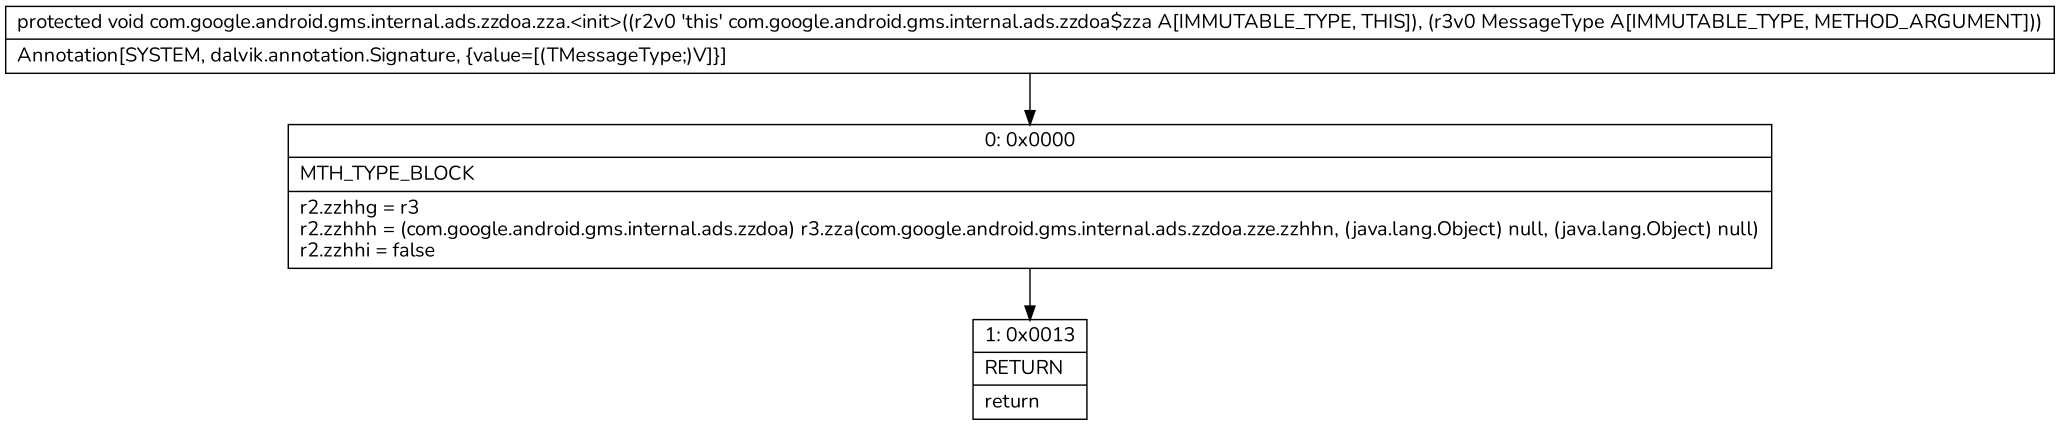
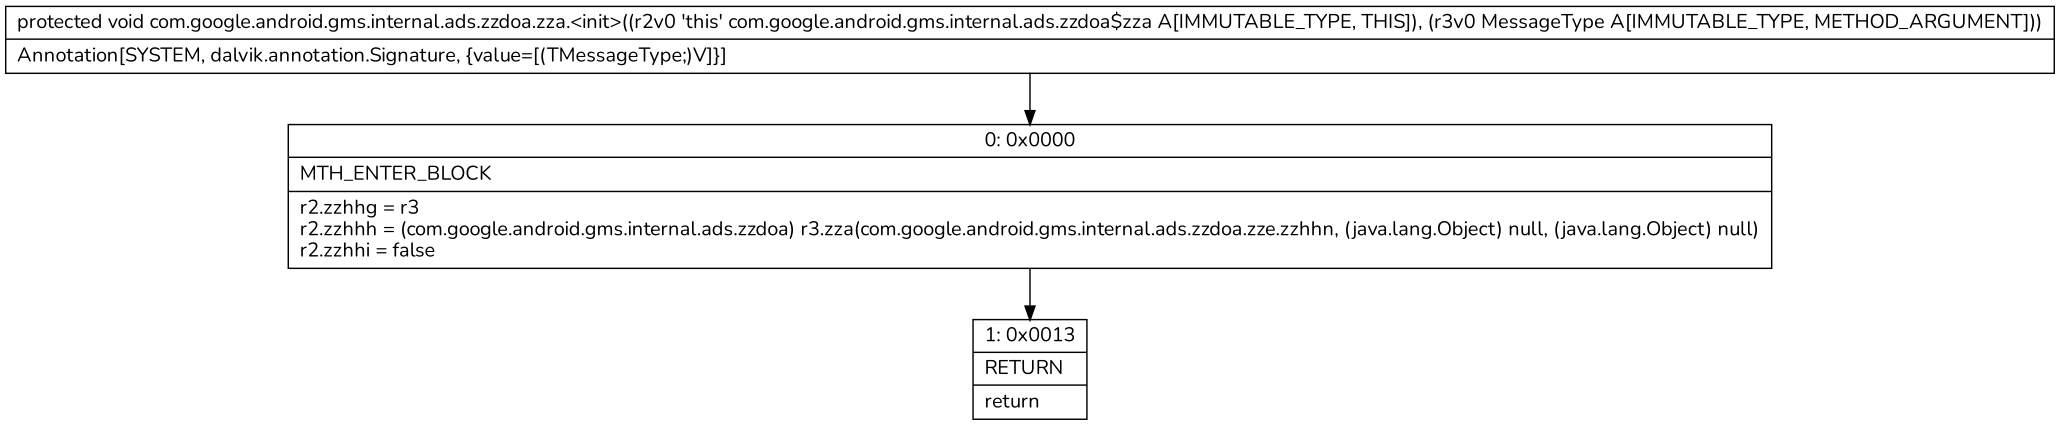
  digraph {
    fontname=Nunito
    node [shape=record fontname=Nunito]
    edge [fontname=Nunito]
-   n1 [label="{0\:\ 0x0000|MTH_TYPE_BLOCK\l|r2.zzhhg = r3\lr2.zzhhh = (com.google.android.gms.internal.ads.zzdoa) r3.zza(com.google.android.gms.internal.ads.zzdoa.zze.zzhhn, (java.lang.Object) null, (java.lang.Object) null)\lr2.zzhhi = false\l}"]
+   n1 [label="{0\:\ 0x0000|MTH_ENTER_BLOCK\l|r2.zzhhg = r3\lr2.zzhhh = (com.google.android.gms.internal.ads.zzdoa) r3.zza(com.google.android.gms.internal.ads.zzdoa.zze.zzhhn, (java.lang.Object) null, (java.lang.Object) null)\lr2.zzhhi = false\l}"]
    n2 [label="{1\:\ 0x0013|RETURN\l|return\l}"]
    n3 [label="{protected void com.google.android.gms.internal.ads.zzdoa.zza.\<init\>((r2v0 'this' com.google.android.gms.internal.ads.zzdoa$zza A[IMMUTABLE_TYPE, THIS]), (r3v0 MessageType A[IMMUTABLE_TYPE, METHOD_ARGUMENT]))  | Annotation[SYSTEM, dalvik.annotation.Signature, \{value=[(TMessageType;)V]\}]\l}"]
    n1 -> n2
    n3 -> n1
  }
